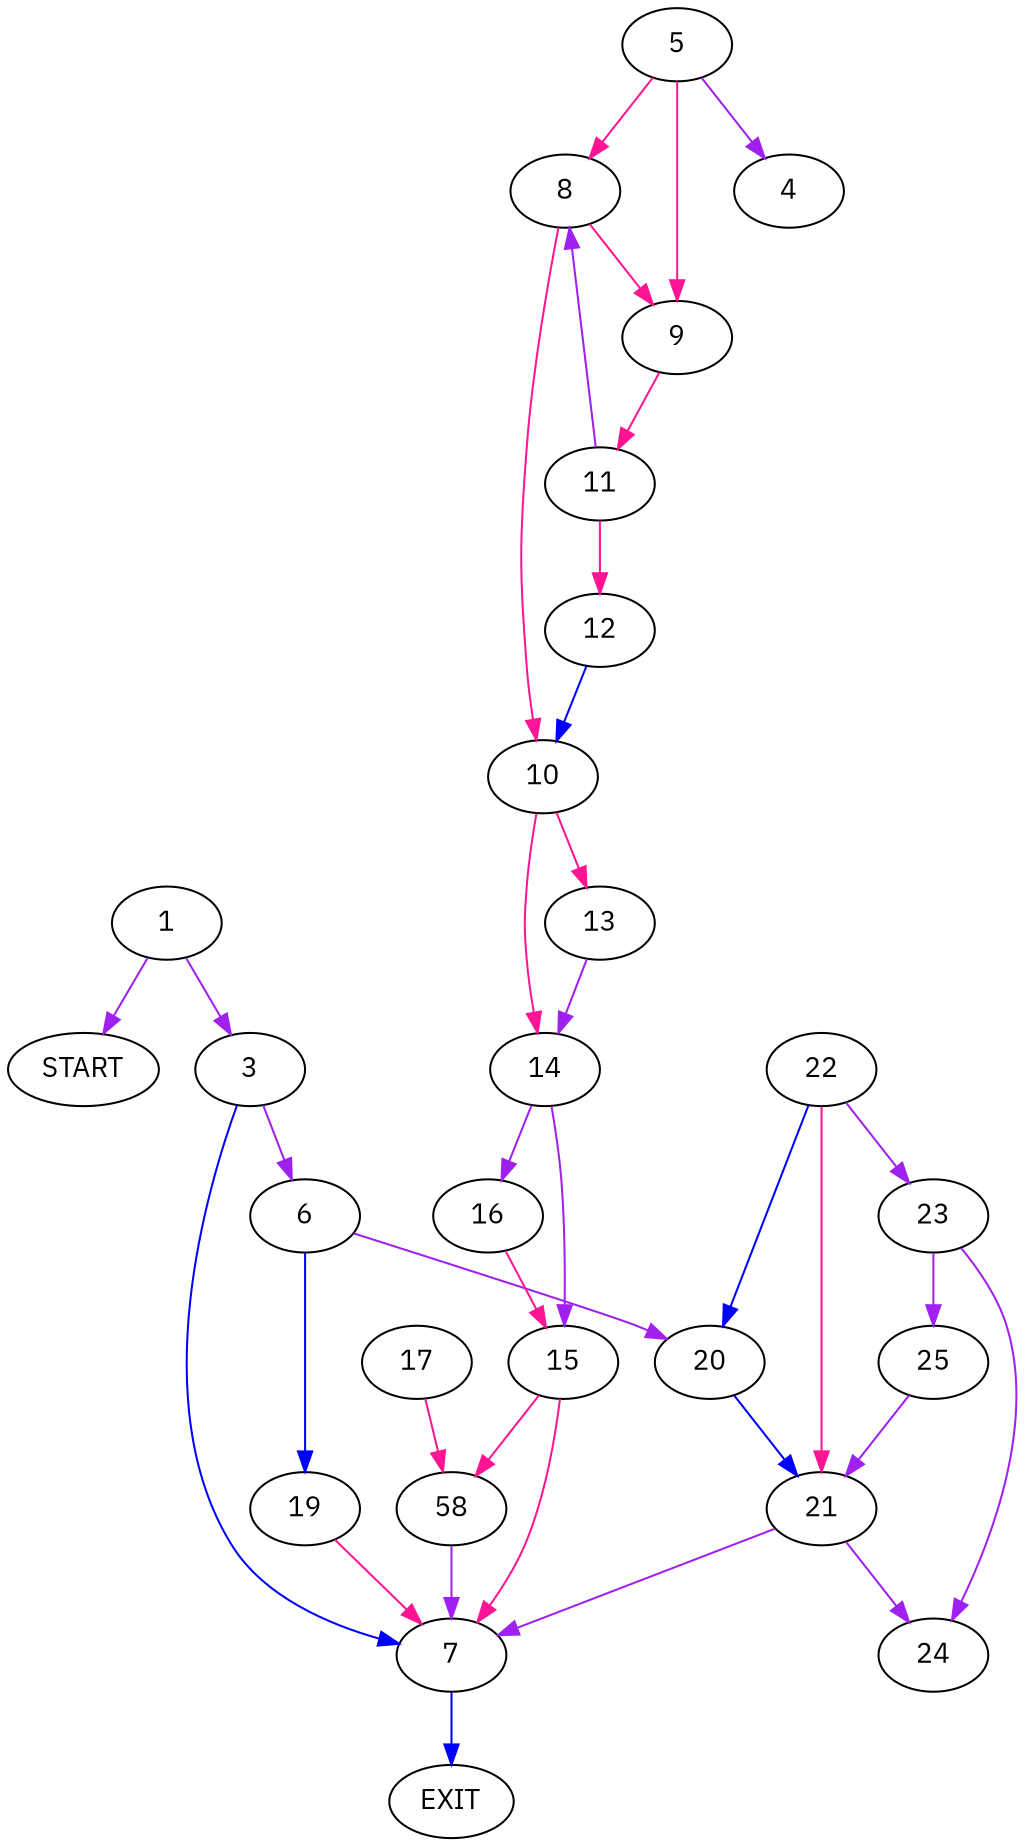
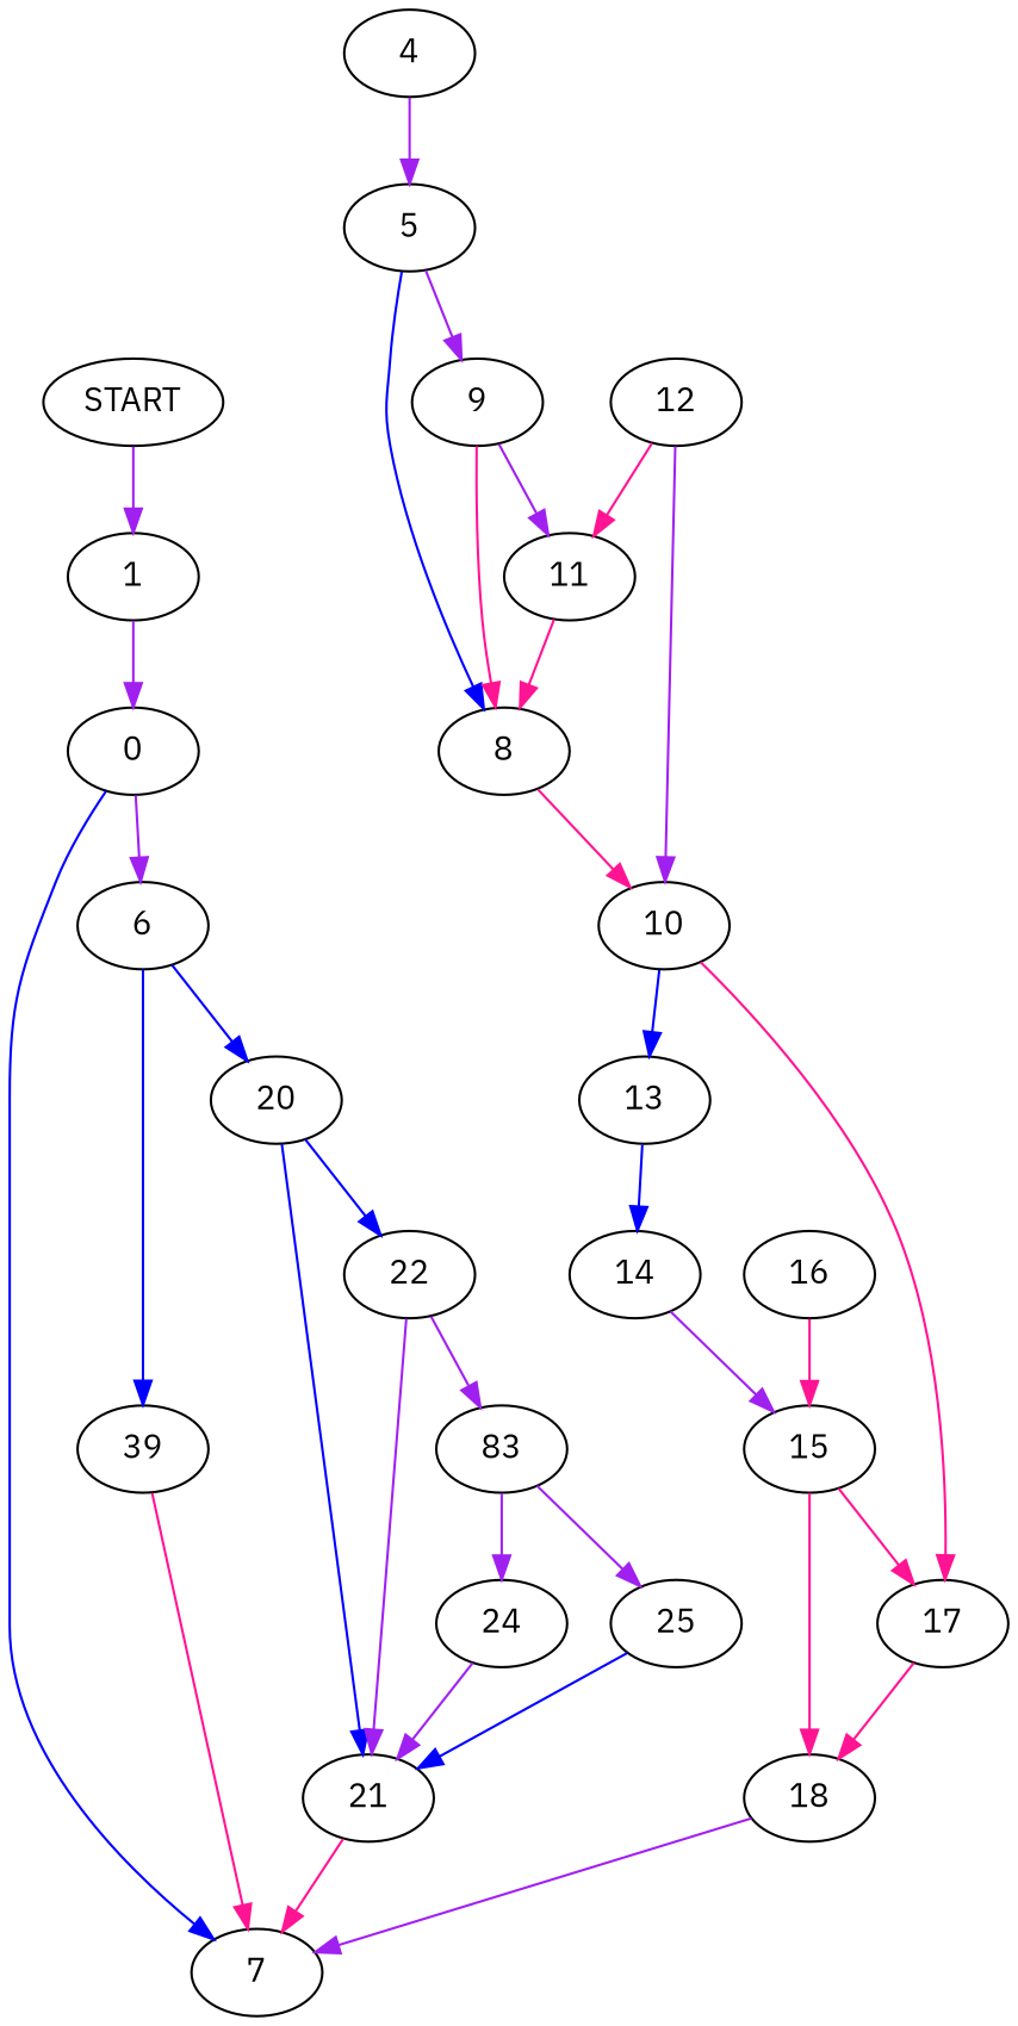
  digraph {
    fontname="IBM Plex Sans"
    node [fontname="IBM Plex Sans"]
    edge [color=purple fontname="IBM Plex Sans"]
    n1 [label=START]
    1
-   3
-   n4 [label=EXIT]
+   3 [label=0]
    6
    7
    4
    5
    8
    9
-   19
+   19 [label=39]
    20
    10
    11
    21
    22
    13
    14
    12
    15
    16
    17
-   18 [label=58]
-   23
+   18
+   23 [label=83]
    24
    25
-   1 -> n1
+   n1 -> 1
    1 -> 3
    3 -> 6
    3 -> 7 [color=blue]
    6 -> 19 [color=blue]
-   6 -> 20
-   7 -> n4 [color=blue]
-   5 -> 4
-   5 -> 8 [color=deeppink]
-   5 -> 9 [color=deeppink]
+   6 -> 20 [color=blue]
+   4 -> 5
+   5 -> 8 [color=blue]
+   5 -> 9
    8 -> 10 [color=deeppink]
-   8 -> 9 [color=deeppink]
-   9 -> 11 [color=deeppink]
+   9 -> 8 [color=deeppink]
+   9 -> 11
    19 -> 7 [color=deeppink]
    20 -> 21 [color=blue]
-   22 -> 20 [color=blue]
-   10 -> 13 [color=deeppink]
-   10 -> 14 [color=deeppink]
-   11 -> 8
-   11 -> 12 [color=deeppink]
-   21 -> 7
-   22 -> 21 [color=deeppink]
+   20 -> 22 [color=blue]
+   10 -> 13 [color=blue]
+   10 -> 17 [color=deeppink]
+   11 -> 8 [color=deeppink]
+   12 -> 11 [color=deeppink]
+   21 -> 7 [color=deeppink]
+   22 -> 21
    22 -> 23
-   13 -> 14
+   13 -> 14 [color=blue]
    14 -> 15
-   14 -> 16
-   12 -> 10 [color=blue]
-   15 -> 7 [color=deeppink]
+   12 -> 10
+   15 -> 17 [color=deeppink]
    15 -> 18 [color=deeppink]
    16 -> 15 [color=deeppink]
    17 -> 18 [color=deeppink]
    18 -> 7
    23 -> 24
    23 -> 25
-   21 -> 24
-   25 -> 21
+   24 -> 21
+   25 -> 21 [color=blue]
  }
